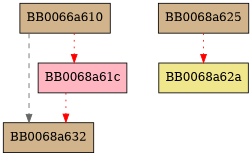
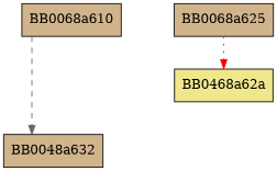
  digraph {
    splines=ortho
    node [fillcolor=tan shape=box style=filled]
    edge [color=red style=dotted]
-   BB0068a610 [label=BB0066a610]
-   BB0068a632
-   BB0068a61c [fillcolor=lightpink]
-   BB0068a62a [fillcolor=khaki]
+   BB0068a610
+   BB0068a632 [label=BB0048a632]
+   BB0068a62a [fillcolor=khaki label=BB0468a62a]
    BB0068a625
    BB0068a610 -> BB0068a632 [color=gray40 style=dashed]
-   BB0068a610 -> BB0068a61c
-   BB0068a61c -> BB0068a632
    BB0068a625 -> BB0068a62a
  }
